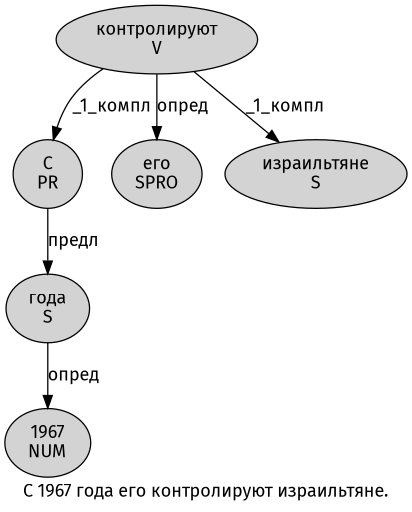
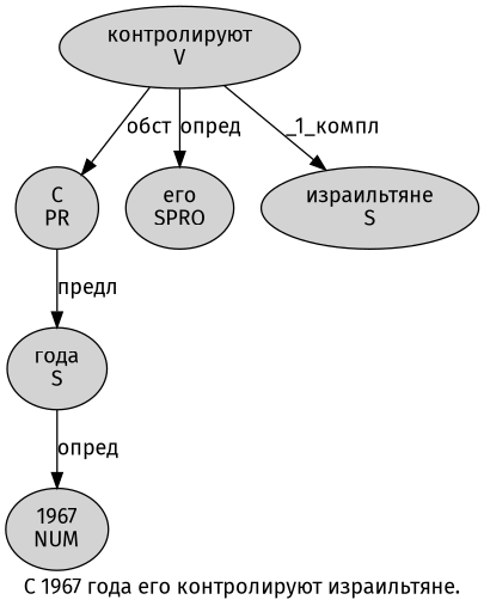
  digraph {
    fontname="Fira Sans"
    label="С 1967 года его контролируют израильтяне."
    node [fillcolor=lightgray fontname="Fira Sans" penwidth=1 shape=ellipse style=filled]
    edge [fontname="Fira Sans"]
    n1 [label="С\nPR"]
    n2 [label="года\nS"]
    n3 [label="1967\nNUM"]
    n4 [label="его\nSPRO"]
    n5 [label="контролируют\nV"]
    n6 [label="израильтяне\nS"]
    n1 -> n2 [label="предл"]
    n2 -> n3 [label="опред"]
-   n5 -> n1 [label="_1_компл"]
+   n5 -> n1 [label="обст"]
    n5 -> n4 [label="опред"]
    n5 -> n6 [label="_1_компл"]
  }
